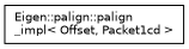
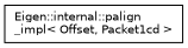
  digraph {
    rankdir=LR
-   n1 [color=black fillcolor=white fontname=Helvetica fontsize=10 height=0.2 label="Eigen::palign::palign\l_impl\< Offset, Packet1cd \>" shape=record style=filled width=0.4]
+   n1 [color=black fillcolor=white fontname=Helvetica fontsize=10 height=0.2 label="Eigen::internal::palign\l_impl\< Offset, Packet1cd \>" shape=record style=filled width=0.4]
  }
